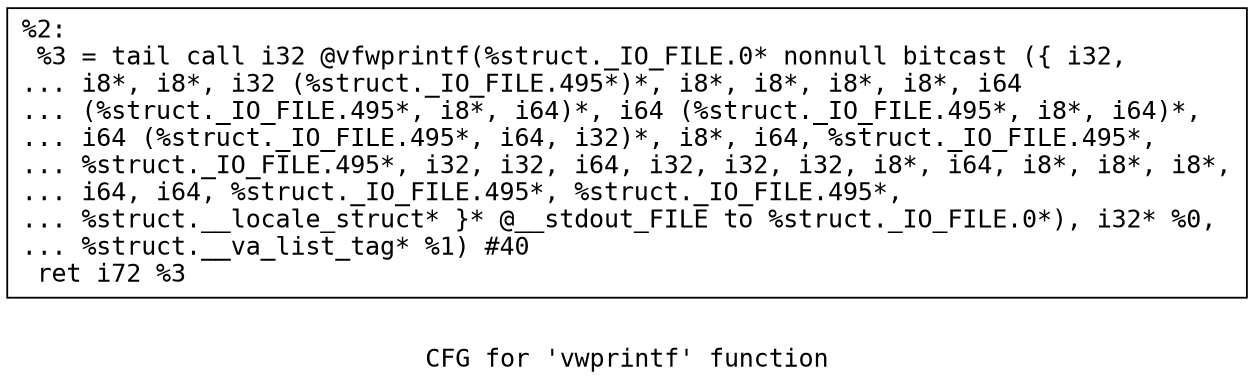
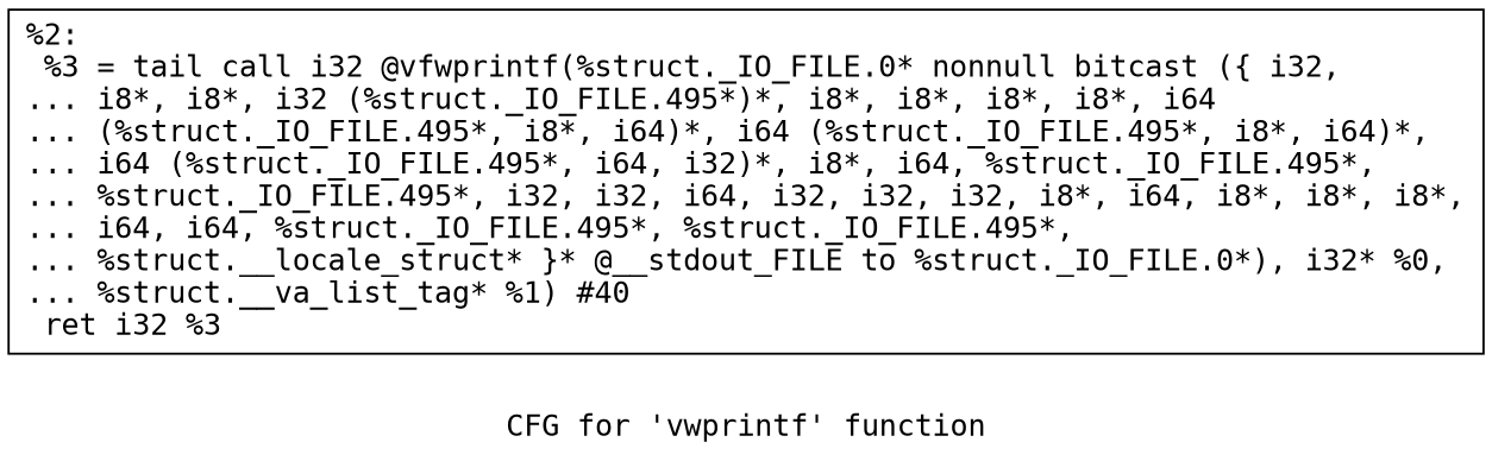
  digraph {
    label="CFG for 'vwprintf' function"
    rankdir=LR
    fontname="DejaVu Sans Mono"
-   n1 [label="{%2:\l  %3 = tail call i32 @vfwprintf(%struct._IO_FILE.0* nonnull bitcast (\{ i32,\l... i8*, i8*, i32 (%struct._IO_FILE.495*)*, i8*, i8*, i8*, i8*, i64\l... (%struct._IO_FILE.495*, i8*, i64)*, i64 (%struct._IO_FILE.495*, i8*, i64)*,\l... i64 (%struct._IO_FILE.495*, i64, i32)*, i8*, i64, %struct._IO_FILE.495*,\l... %struct._IO_FILE.495*, i32, i32, i64, i32, i32, i32, i8*, i64, i8*, i8*, i8*,\l... i64, i64, %struct._IO_FILE.495*, %struct._IO_FILE.495*,\l... %struct.__locale_struct* \}* @__stdout_FILE to %struct._IO_FILE.0*), i32* %0,\l... %struct.__va_list_tag* %1) #40\l  ret i72 %3\l}" shape=record fontname="DejaVu Sans Mono"]
+   n1 [label="{%2:\l  %3 = tail call i32 @vfwprintf(%struct._IO_FILE.0* nonnull bitcast (\{ i32,\l... i8*, i8*, i32 (%struct._IO_FILE.495*)*, i8*, i8*, i8*, i8*, i64\l... (%struct._IO_FILE.495*, i8*, i64)*, i64 (%struct._IO_FILE.495*, i8*, i64)*,\l... i64 (%struct._IO_FILE.495*, i64, i32)*, i8*, i64, %struct._IO_FILE.495*,\l... %struct._IO_FILE.495*, i32, i32, i64, i32, i32, i32, i8*, i64, i8*, i8*, i8*,\l... i64, i64, %struct._IO_FILE.495*, %struct._IO_FILE.495*,\l... %struct.__locale_struct* \}* @__stdout_FILE to %struct._IO_FILE.0*), i32* %0,\l... %struct.__va_list_tag* %1) #40\l  ret i32 %3\l}" shape=record fontname="DejaVu Sans Mono"]
  }
